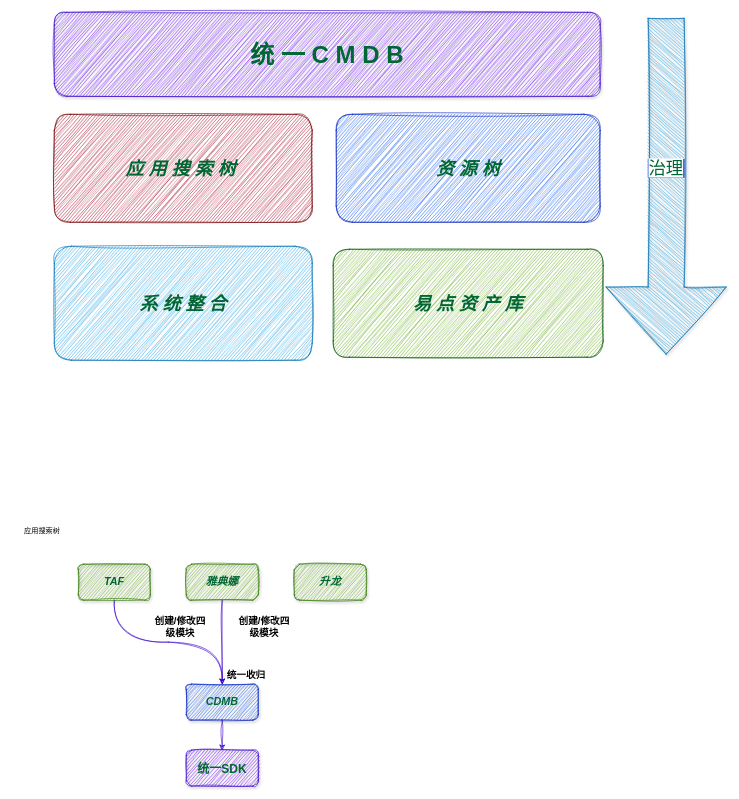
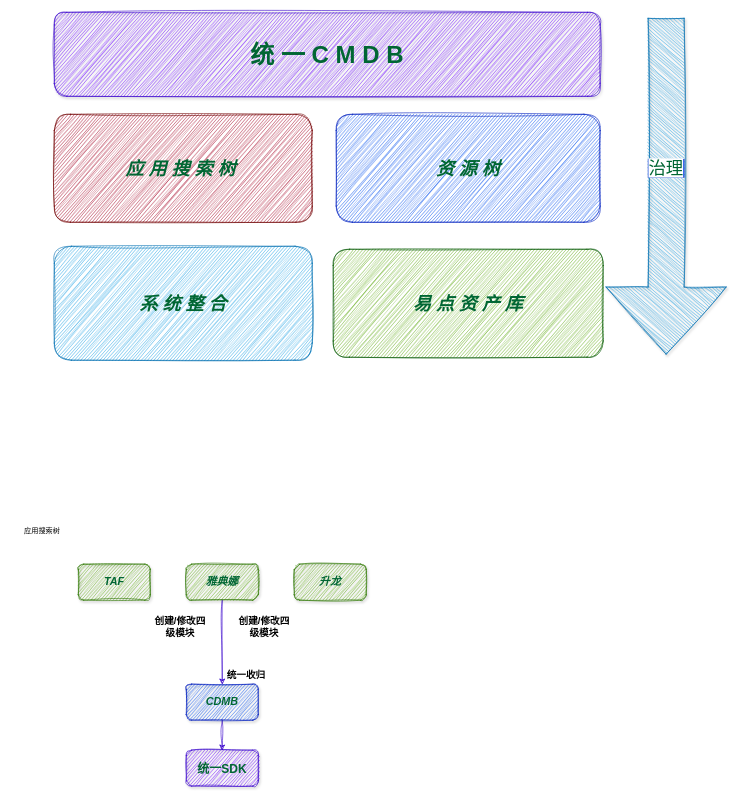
  <mxCell id="0" />
  <mxCell id="1" parent="0" />
  <mxCell id="2" value="&lt;b&gt;&lt;font style=&quot;color: rgb(0, 102, 51); font-size: 40px;&quot;&gt;统 一 C M D B&lt;/font&gt;&lt;/b&gt;" style="rounded=1;whiteSpace=wrap;html=1;fillColor=#6a00ff;strokeColor=#3700CC;shadow=1;sketch=1;curveFitting=1;jiggle=2;glass=0;fontColor=#ffffff;align=center;" vertex="1" parent="1"><mxGeometry y="20" width="910" height="140" as="geometry" x="90" /></mxCell>
  <mxCell id="3" value="&lt;font style=&quot;font-size: 30px; color: rgb(0, 102, 51);&quot;&gt;&lt;b&gt;&lt;i&gt;应 用 搜 索 树&amp;nbsp;&lt;/i&gt;&lt;/b&gt;&lt;/font&gt;" style="rounded=1;whiteSpace=wrap;html=1;fillColor=#a20025;strokeColor=#6F0000;glass=0;sketch=1;curveFitting=1;jiggle=2;fontColor=#ffffff;" vertex="1" parent="1"><mxGeometry y="190" width="430" height="180" as="geometry" x="90" /></mxCell>
  <mxCell id="4" value="&lt;font style=&quot;color: rgb(0, 102, 51);&quot;&gt;&lt;b&gt;&lt;i&gt;&lt;font style=&quot;font-size: 30px;&quot;&gt;资 源&amp;nbsp;&lt;/font&gt;&lt;font style=&quot;font-size: 30px;&quot;&gt;树&lt;/font&gt;&lt;/i&gt;&lt;/b&gt;&lt;/font&gt;" style="rounded=1;whiteSpace=wrap;html=1;fillColor=#0050ef;strokeColor=#001DBC;fontColor=#ffffff;shadow=0;sketch=1;curveFitting=1;jiggle=2;" vertex="1" parent="1"><mxGeometry x="560" y="190" width="440" height="180" as="geometry" /></mxCell>
  <mxCell id="5" value="&lt;b style=&quot;color: rgb(0, 102, 51); font-size: 30px;&quot;&gt;&lt;i&gt;易 点 资 产 库&lt;/i&gt;&lt;/b&gt;" style="rounded=1;whiteSpace=wrap;html=1;fillColor=#60a917;strokeColor=#005700;shadow=0;sketch=1;curveFitting=1;jiggle=2;fontColor=#ffffff;" vertex="1" parent="1"><mxGeometry x="555" y="415" width="450" height="180" as="geometry" /></mxCell>
  <mxCell id="6" value="&lt;i style=&quot;color: rgb(0, 102, 51); font-size: 30px;&quot;&gt;&lt;b&gt;系 统 整 合&lt;/b&gt;&lt;/i&gt;" style="rounded=1;whiteSpace=wrap;html=1;fillColor=#1ba1e2;strokeColor=#006EAF;sketch=1;curveFitting=1;jiggle=2;fontColor=#ffffff;" vertex="1" parent="1"><mxGeometry y="410" width="430" height="190" as="geometry" x="90" /></mxCell>
  <mxCell id="7" value="" style="shape=singleArrow;direction=south;whiteSpace=wrap;html=1;fillColor=#1ba1e2;strokeColor=#006EAF;fontColor=#ffffff;shadow=1;sketch=1;curveFitting=1;jiggle=2;" vertex="1" parent="1"><mxGeometry x="1010" y="30" width="200" height="560" as="geometry" /></mxCell>
  <mxCell id="8" value="&lt;font style=&quot;font-size: 29px; color: rgb(0, 102, 51); background-color: light-dark(#ffffff, var(--ge-dark-color, #121212));&quot;&gt;治理&lt;/font&gt;" style="text;html=1;align=center;verticalAlign=middle;whiteSpace=wrap;rounded=0;fillColor=#0050ef;fontColor=#ffffff;strokeColor=#001DBC;" vertex="1" parent="1"><mxGeometry x="1080" y="265" width="60" height="30" as="geometry" /></mxCell>
- <mxCell id="9" style="edgeStyle=orthogonalEdgeStyle;rounded=0;orthogonalLoop=1;jettySize=auto;html=1;entryX=0.5;entryY=0;entryDx=0;entryDy=0;curved=1;fillColor=#6a00ff;strokeColor=#3700CC;sketch=1;curveFitting=1;jiggle=2;" edge="1" parent="1" source="10" target="16"><mxGeometry relative="1" as="geometry"><Array as="points"><mxPoint x="190" y="1070" /><mxPoint x="370" y="1070" /></Array></mxGeometry></mxCell>
  <mxCell id="10" value="&lt;font style=&quot;color: rgb(0, 102, 51); font-size: 18px;&quot;&gt;&lt;b style=&quot;&quot;&gt;&lt;i style=&quot;&quot;&gt;TAF&lt;/i&gt;&lt;/b&gt;&lt;/font&gt;" style="rounded=1;whiteSpace=wrap;html=1;fillColor=#60a917;fontColor=#ffffff;strokeColor=#2D7600;sketch=1;curveFitting=1;jiggle=2;shadow=1;" vertex="1" parent="1"><mxGeometry x="130" y="940" width="120" height="60" as="geometry" /></mxCell>
  <mxCell id="11" value="应用搜索树" style="text;html=1;align=center;verticalAlign=middle;whiteSpace=wrap;rounded=0;" vertex="1" parent="1"><mxGeometry x="20" y="860" width="100" height="50" as="geometry" /></mxCell>
  <mxCell id="12" style="edgeStyle=orthogonalEdgeStyle;rounded=0;orthogonalLoop=1;jettySize=auto;html=1;entryX=0.5;entryY=0;entryDx=0;entryDy=0;fillColor=#6a00ff;strokeColor=#3700CC;sketch=1;curveFitting=1;jiggle=2;" edge="1" parent="1" source="13" target="16"><mxGeometry relative="1" as="geometry" /></mxCell>
  <mxCell id="13" value="&lt;font color=&quot;#006633&quot;&gt;&lt;span style=&quot;font-size: 18px;&quot;&gt;&lt;b&gt;&lt;i&gt;雅典娜&lt;/i&gt;&lt;/b&gt;&lt;/span&gt;&lt;/font&gt;" style="rounded=1;whiteSpace=wrap;html=1;fillColor=#60a917;fontColor=#ffffff;strokeColor=#2D7600;sketch=1;curveFitting=1;jiggle=2;shadow=1;" vertex="1" parent="1"><mxGeometry x="310" y="940" width="120" height="60" as="geometry" /></mxCell>
  <mxCell id="14" value="&lt;font color=&quot;#006633&quot;&gt;&lt;span style=&quot;font-size: 18px;&quot;&gt;&lt;b&gt;&lt;i&gt;升龙&lt;/i&gt;&lt;/b&gt;&lt;/span&gt;&lt;/font&gt;" style="rounded=1;whiteSpace=wrap;html=1;fillColor=#60a917;fontColor=#ffffff;strokeColor=#2D7600;sketch=1;curveFitting=1;jiggle=2;shadow=1;" vertex="1" parent="1"><mxGeometry x="490" y="940" width="120" height="60" as="geometry" /></mxCell>
  <mxCell id="15" value="" style="edgeStyle=orthogonalEdgeStyle;rounded=0;orthogonalLoop=1;jettySize=auto;html=1;fillColor=#6a00ff;strokeColor=#3700CC;sketch=1;curveFitting=1;jiggle=2;" edge="1" parent="1" source="16" target="20"><mxGeometry relative="1" as="geometry" /></mxCell>
  <mxCell id="16" value="&lt;font color=&quot;#006633&quot;&gt;&lt;span style=&quot;font-size: 18px;&quot;&gt;&lt;b&gt;&lt;i&gt;CDMB&lt;/i&gt;&lt;/b&gt;&lt;/span&gt;&lt;/font&gt;" style="rounded=1;whiteSpace=wrap;html=1;fillColor=#0050ef;fontColor=#ffffff;strokeColor=#001DBC;sketch=1;curveFitting=1;jiggle=2;shadow=1;" vertex="1" parent="1"><mxGeometry x="310" y="1140" width="120" height="60" as="geometry" /></mxCell>
  <mxCell id="17" value="&lt;b&gt;&lt;font style=&quot;font-size: 16px;&quot;&gt;创建/修改四级模块&lt;/font&gt;&lt;/b&gt;" style="text;html=1;align=center;verticalAlign=middle;whiteSpace=wrap;rounded=0;" vertex="1" parent="1"><mxGeometry x="250" y="1030" width="100" height="30" as="geometry" /></mxCell>
  <mxCell id="18" value="&lt;b&gt;&lt;font style=&quot;font-size: 16px;&quot;&gt;创建/修改四级模块&lt;/font&gt;&lt;/b&gt;" style="text;html=1;align=center;verticalAlign=middle;whiteSpace=wrap;rounded=0;" vertex="1" parent="1"><mxGeometry x="390" y="1030" width="100" height="30" as="geometry" /></mxCell>
  <mxCell id="19" value="&lt;b&gt;&lt;font style=&quot;font-size: 16px;&quot;&gt;统一收归&lt;/font&gt;&lt;/b&gt;" style="text;html=1;align=center;verticalAlign=middle;whiteSpace=wrap;rounded=0;sketch=1;curveFitting=1;jiggle=2;" vertex="1" parent="1"><mxGeometry x="360" y="1110" width="100" height="30" as="geometry" /></mxCell>
  <mxCell id="20" value="&lt;font style=&quot;color: rgb(0, 102, 51); font-size: 20px;&quot;&gt;&lt;b&gt;统一SDK&lt;/b&gt;&lt;/font&gt;" style="rounded=1;whiteSpace=wrap;html=1;fillColor=#6a00ff;fontColor=#ffffff;strokeColor=#3700CC;glass=0;sketch=1;curveFitting=1;jiggle=2;shadow=1;" vertex="1" parent="1"><mxGeometry x="310" y="1250" width="120" height="60" as="geometry" /></mxCell>
